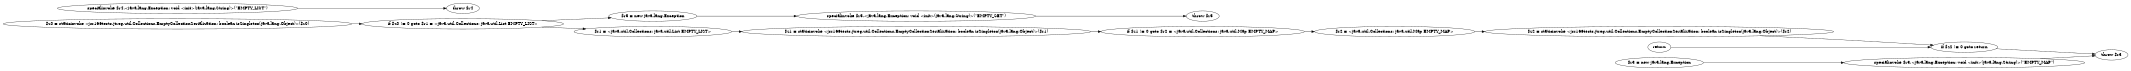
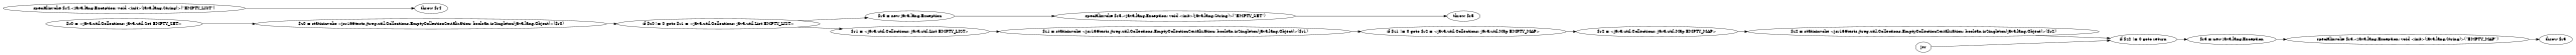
  digraph {
    rankdir=LR
+   "$r0 = <java.util.Collections: java.util.Set EMPTY_SET>"
    "$z0 = staticinvoke <jsr166tests.jtreg.util.Collections.EmptyCollectionSerialization: boolean isSingleton(java.lang.Object)>($r0)"
    "if $z0 != 0 goto $r1 = <java.util.Collections: java.util.List EMPTY_LIST>"
    "$r5 = new java.lang.Exception"
    "$r1 = <java.util.Collections: java.util.List EMPTY_LIST>"
    "specialinvoke $r5.<java.lang.Exception: void <init>(java.lang.String)>(\"EMPTY_SET\")"
    "$z1 = staticinvoke <jsr166tests.jtreg.util.Collections.EmptyCollectionSerialization: boolean isSingleton(java.lang.Object)>($r1)"
    "throw $r5"
    "if $z1 != 0 goto $r2 = <java.util.Collections: java.util.Map EMPTY_MAP>"
    "$r2 = <java.util.Collections: java.util.Map EMPTY_MAP>"
    "$z2 = staticinvoke <jsr166tests.jtreg.util.Collections.EmptyCollectionSerialization: boolean isSingleton(java.lang.Object)>($r2)"
    "specialinvoke $r4.<java.lang.Exception: void <init>(java.lang.String)>(\"EMPTY_LIST\")"
    "throw $r4"
    "if $z2 != 0 goto return"
    "$r3 = new java.lang.Exception"
    "specialinvoke $r3.<java.lang.Exception: void <init>(java.lang.String)>(\"EMPTY_MAP\")"
-   return
+   return [label=jsr]
    "throw $r3"
+   "$r0 = <java.util.Collections: java.util.Set EMPTY_SET>" -> "$z0 = staticinvoke <jsr166tests.jtreg.util.Collections.EmptyCollectionSerialization: boolean isSingleton(java.lang.Object)>($r0)"
    "$z0 = staticinvoke <jsr166tests.jtreg.util.Collections.EmptyCollectionSerialization: boolean isSingleton(java.lang.Object)>($r0)" -> "if $z0 != 0 goto $r1 = <java.util.Collections: java.util.List EMPTY_LIST>"
    "if $z0 != 0 goto $r1 = <java.util.Collections: java.util.List EMPTY_LIST>" -> "$r5 = new java.lang.Exception"
    "if $z0 != 0 goto $r1 = <java.util.Collections: java.util.List EMPTY_LIST>" -> "$r1 = <java.util.Collections: java.util.List EMPTY_LIST>"
    "$r5 = new java.lang.Exception" -> "specialinvoke $r5.<java.lang.Exception: void <init>(java.lang.String)>(\"EMPTY_SET\")"
    "$r1 = <java.util.Collections: java.util.List EMPTY_LIST>" -> "$z1 = staticinvoke <jsr166tests.jtreg.util.Collections.EmptyCollectionSerialization: boolean isSingleton(java.lang.Object)>($r1)"
    "specialinvoke $r5.<java.lang.Exception: void <init>(java.lang.String)>(\"EMPTY_SET\")" -> "throw $r5"
    "$z1 = staticinvoke <jsr166tests.jtreg.util.Collections.EmptyCollectionSerialization: boolean isSingleton(java.lang.Object)>($r1)" -> "if $z1 != 0 goto $r2 = <java.util.Collections: java.util.Map EMPTY_MAP>"
    "if $z1 != 0 goto $r2 = <java.util.Collections: java.util.Map EMPTY_MAP>" -> "$r2 = <java.util.Collections: java.util.Map EMPTY_MAP>"
    "$r2 = <java.util.Collections: java.util.Map EMPTY_MAP>" -> "$z2 = staticinvoke <jsr166tests.jtreg.util.Collections.EmptyCollectionSerialization: boolean isSingleton(java.lang.Object)>($r2)"
    "$z2 = staticinvoke <jsr166tests.jtreg.util.Collections.EmptyCollectionSerialization: boolean isSingleton(java.lang.Object)>($r2)" -> "if $z2 != 0 goto return"
    "specialinvoke $r4.<java.lang.Exception: void <init>(java.lang.String)>(\"EMPTY_LIST\")" -> "throw $r4"
-   "if $z2 != 0 goto return" -> "throw $r3"
+   "if $z2 != 0 goto return" -> "$r3 = new java.lang.Exception"
    "$r3 = new java.lang.Exception" -> "specialinvoke $r3.<java.lang.Exception: void <init>(java.lang.String)>(\"EMPTY_MAP\")"
    "specialinvoke $r3.<java.lang.Exception: void <init>(java.lang.String)>(\"EMPTY_MAP\")" -> "throw $r3"
    return -> "if $z2 != 0 goto return"
  }
